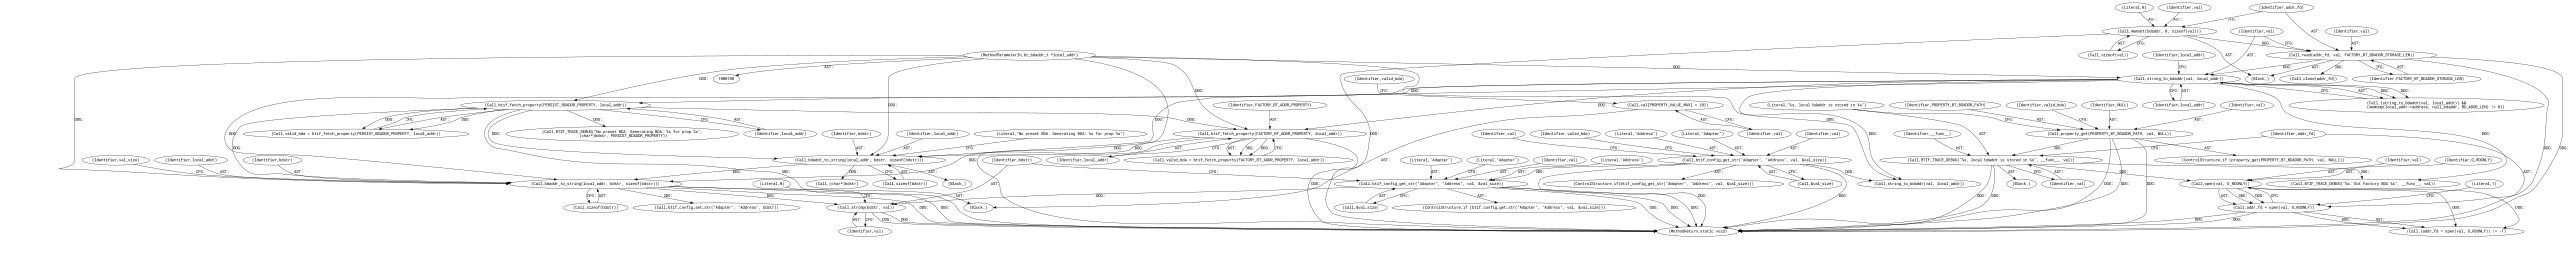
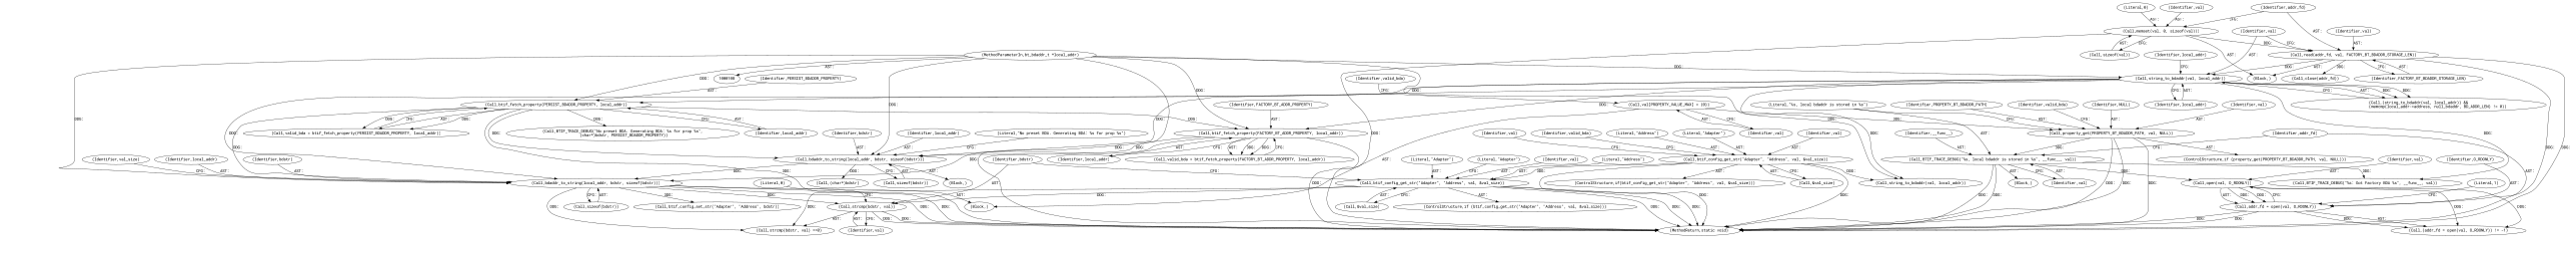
  digraph {
    fontname="Roboto Mono"
    node [fontname="Roboto Mono"]
    edge [fontname="Roboto Mono"]
    n1 [label="(Call,strcmp(bdstr, val))"]
+   n2 [label="(Call,strcmp(bdstr, val) ==0)"]
    n3 [label="(MethodReturn,static void)"]
    n4 [label="(Identifier,val)"]
    n5 [label="(Call,bdaddr_to_string(local_addr, bdstr, sizeof(bdstr)))"]
    n6 [label="(Call,sizeof(bdstr))"]
    n7 [label="(Call,btif_config_set_str(\"Adapter\", \"Address\", bdstr))"]
    n8 [label="(Block,)"]
    n9 [label="(Call,string_to_bdaddr(val, local_addr))"]
    n10 [label="(Call,btif_fetch_property(PERSIST_BDADDR_PROPERTY, local_addr))"]
    n11 [label="(Call,bdaddr_to_string(local_addr, bdstr, sizeof(bdstr)))"]
    n12 [label="(Call,btif_fetch_property(FACTORY_BT_ADDR_PROPERTY, local_addr))"]
    n13 [label="(Call,string_to_bdaddr(val, local_addr))"]
    n14 [label="(Call,(string_to_bdaddr(val, local_addr)) &&\n                 (memcmp(local_addr->address, null_bdaddr, BD_ADDR_LEN) != 0))"]
    n15 [label="(Identifier,local_addr)"]
    n16 [label="(Call,BTIF_TRACE_DEBUG(\"%s: Got Factory BDA %s\", __func__, val))"]
    n17 [label="(Identifier,local_addr)"]
    n18 [label="(Call,valid_bda = btif_fetch_property(PERSIST_BDADDR_PROPERTY, local_addr))"]
    n19 [label="(Call,BTIF_TRACE_DEBUG(\"No preset BDA. Generating BDA: %s for prop %s\",\n (char*)bdstr, PERSIST_BDADDR_PROPERTY))"]
    n20 [label="(Call,(char*)bdstr)"]
    n21 [label="(Call,sizeof(bdstr))"]
    n22 [label="(Block,)"]
    n23 [label="(Identifier,local_addr)"]
    n24 [label="(Call,valid_bda = btif_fetch_property(FACTORY_BT_ADDR_PROPERTY, local_addr))"]
    n25 [label="(Call,read(addr_fd, val, FACTORY_BT_BDADDR_STORAGE_LEN))"]
    n26 [label="(Block,)"]
    n27 [label="(Call,close(addr_fd))"]
    n28 [label="(Identifier,FACTORY_BT_BDADDR_STORAGE_LEN)"]
    n29 [label="(Call,addr_fd = open(val, O_RDONLY))"]
    n30 [label="(Call,open(val, O_RDONLY))"]
    n31 [label="(Call,(addr_fd = open(val, O_RDONLY)) != -1)"]
    n32 [label="(Identifier,O_RDONLY)"]
    n33 [label="(Call,BTIF_TRACE_DEBUG(\"%s, local bdaddr is stored in %s\", __func__, val))"]
    n34 [label="(Block,)"]
    n35 [label="(Identifier,val)"]
    n36 [label="(Call,property_get(PROPERTY_BT_BDADDR_PATH, val, NULL))"]
    n37 [label="(ControlStructure,if (property_get(PROPERTY_BT_BDADDR_PATH, val, NULL)))"]
    n38 [label="(Identifier,NULL)"]
    n39 [label="(Call,val[PROPERTY_VALUE_MAX] = {0})"]
    n40 [label="(Identifier,val)"]
-   n41 [label="(Call,memset(bdaddr, 0, sizeof(val)))"]
+   n41 [label="(Call,memset(val, 0, sizeof(val)))"]
    n42 [label="(Call,sizeof(val))"]
    n43 [label="(MethodParameterIn,bt_bdaddr_t *local_addr)"]
    1000108
    n45 [label="(Call,btif_config_get_str(\"Adapter\", \"Address\", val, &val_size))"]
    n46 [label="(ControlStructure,if (btif_config_get_str(\"Adapter\", \"Address\", val, &val_size)))"]
    n47 [label="(Call,&val_size)"]
    n48 [label="(Call,btif_config_get_str(\"Adapter\", \"Address\", val, &val_size))"]
    n49 [label="(ControlStructure,if(btif_config_get_str(\"Adapter\", \"Address\", val, &val_size)))"]
    n50 [label="(Call,&val_size)"]
    n51 [label="(Literal,\"%s, local bdaddr is stored in %s\")"]
    n52 [label="(Identifier,valid_bda)"]
    n53 [label="(Identifier,val)"]
    n54 [label="(Literal,\"Address\")"]
    n55 [label="(Identifier,bdstr)"]
    n56 [label="(Identifier,val)"]
    n57 [label="(Literal,\"Adapter\")"]
    n58 [label="(Identifier,val)"]
    n59 [label="(Identifier,__func__)"]
    n60 [label="(Identifier,val_size)"]
    n61 [label="(Identifier,local_addr)"]
    n62 [label="(Literal,\"Adapter\")"]
    n63 [label="(Identifier,addr_fd)"]
    n64 [label="(Identifier,val)"]
    n65 [label="(Identifier,valid_bda)"]
    n66 [label="(Identifier,FACTORY_BT_ADDR_PROPERTY)"]
    n67 [label="(Identifier,PROPERTY_BT_BDADDR_PATH)"]
    n68 [label="(Literal,1)"]
    n69 [label="(Literal,\"Address\")"]
    n70 [label="(Literal,\"No preset BDA. Generating BDA: %s for prop %s\")"]
    n71 [label="(Identifier,addr_fd)"]
    n72 [label="(Identifier,val)"]
    n73 [label="(Identifier,local_addr)"]
    n74 [label="(Literal,0)"]
    n75 [label="(Identifier,valid_bda)"]
    n76 [label="(Identifier,local_addr)"]
    n77 [label="(Identifier,val)"]
    n78 [label="(Literal,0)"]
    n79 [label="(Identifier,bdstr)"]
    n80 [label="(Identifier,val)"]
+   n81 [label="(Identifier,PERSIST_BDADDR_PROPERTY)"]
    n82 [label="(Identifier,val)"]
    n83 [label="(Literal,\"Adapter\")"]
    n84 [label="(Identifier,bdstr)"]
+   n1 -> n2 [label="AST: "]
    n1 -> n3 [label="DDG: "]
    n1 -> n3 [label="DDG: "]
    n1 -> n4 [label="CFG: "]
    n4 -> n1 [label="AST: "]
    n5 -> n1 [label="DDG: "]
+   n5 -> n2 [label="DDG: "]
    n5 -> n3 [label="DDG: "]
    n5 -> n3 [label="DDG: "]
    n5 -> n6 [label="CFG: "]
    n5 -> n7 [label="DDG: "]
    n5 -> n8 [label="AST: "]
    n6 -> n5 [label="AST: "]
    n9 -> n5 [label="DDG: "]
    n9 -> n10 [label="DDG: "]
    n9 -> n11 [label="DDG: "]
    n9 -> n12 [label="DDG: "]
    n9 -> n13 [label="DDG: "]
    n9 -> n14 [label="AST: "]
    n9 -> n14 [label="DDG: "]
    n9 -> n14 [label="DDG: "]
    n9 -> n15 [label="CFG: "]
    n9 -> n16 [label="DDG: "]
    n10 -> n3 [label="DDG: "]
    n10 -> n5 [label="DDG: "]
    n10 -> n11 [label="DDG: "]
    n10 -> n12 [label="DDG: "]
    n10 -> n17 [label="CFG: "]
    n10 -> n18 [label="AST: "]
    n10 -> n18 [label="DDG: "]
    n10 -> n18 [label="DDG: "]
    n10 -> n19 [label="DDG: "]
    n11 -> n5 [label="DDG: "]
    n11 -> n20 [label="DDG: "]
    n11 -> n21 [label="CFG: "]
    n11 -> n22 [label="AST: "]
    n12 -> n3 [label="DDG: "]
    n12 -> n5 [label="DDG: "]
    n12 -> n11 [label="DDG: "]
    n12 -> n23 [label="CFG: "]
    n12 -> n24 [label="AST: "]
    n12 -> n24 [label="DDG: "]
    n12 -> n24 [label="DDG: "]
    n14 -> n9 [label="CFG: "]
    n15 -> n9 [label="AST: "]
    n17 -> n10 [label="AST: "]
    n18 -> n10 [label="CFG: "]
    n21 -> n11 [label="AST: "]
    n23 -> n12 [label="AST: "]
    n24 -> n12 [label="CFG: "]
    n25 -> n3 [label="DDG: "]
    n25 -> n3 [label="DDG: "]
    n25 -> n9 [label="DDG: "]
    n25 -> n26 [label="AST: "]
    n25 -> n27 [label="DDG: "]
    n25 -> n28 [label="CFG: "]
    n28 -> n25 [label="AST: "]
    n29 -> n3 [label="DDG: "]
    n29 -> n3 [label="DDG: "]
    n29 -> n30 [label="CFG: "]
    n29 -> n31 [label="AST: "]
    n29 -> n31 [label="DDG: "]
    n30 -> n29 [label="AST: "]
    n30 -> n29 [label="DDG: "]
    n30 -> n29 [label="DDG: "]
    n30 -> n31 [label="DDG: "]
    n30 -> n31 [label="DDG: "]
-   n32 -> n30 [label="AST: "]
+   n32 -> n29 [label="AST: "]
    n33 -> n3 [label="DDG: "]
    n33 -> n3 [label="DDG: "]
    n33 -> n16 [label="DDG: "]
    n33 -> n30 [label="DDG: "]
    n33 -> n34 [label="AST: "]
    n33 -> n35 [label="CFG: "]
    n35 -> n33 [label="AST: "]
    n36 -> n3 [label="DDG: "]
    n36 -> n3 [label="DDG: "]
    n36 -> n3 [label="DDG: "]
    n36 -> n33 [label="DDG: "]
    n36 -> n37 [label="AST: "]
    n38 -> n36 [label="AST: "]
    n39 -> n8 [label="AST: "]
+   n39 -> n36 [label="DDG: "]
    n39 -> n40 [label="CFG: "]
    n40 -> n39 [label="AST: "]
    n41 -> n3 [label="DDG: "]
    n41 -> n25 [label="DDG: "]
    n41 -> n26 [label="AST: "]
    n41 -> n42 [label="CFG: "]
    n42 -> n41 [label="AST: "]
    n43 -> n3 [label="DDG: "]
    n43 -> n5 [label="DDG: "]
    n43 -> n9 [label="DDG: "]
    n43 -> n10 [label="DDG: "]
    n43 -> n11 [label="DDG: "]
    n43 -> n12 [label="DDG: "]
    n43 -> n13 [label="DDG: "]
    n43 -> 1000108 [label="AST: "]
    n45 -> n1 [label="DDG: "]
+   n45 -> n2 [label="DDG: "]
    n45 -> n3 [label="DDG: "]
    n45 -> n3 [label="DDG: "]
    n45 -> n3 [label="DDG: "]
    n45 -> n46 [label="AST: "]
    n45 -> n47 [label="CFG: "]
    n47 -> n45 [label="AST: "]
    n48 -> n3 [label="DDG: "]
    n48 -> n3 [label="DDG: "]
    n48 -> n13 [label="DDG: "]
    n48 -> n45 [label="DDG: "]
    n48 -> n49 [label="AST: "]
    n48 -> n50 [label="CFG: "]
    n50 -> n48 [label="AST: "]
    n51 -> n33 [label="AST: "]
    n51 -> n36 [label="CFG: "]
    n52 -> n39 [label="CFG: "]
    n53 -> n48 [label="AST: "]
    n54 -> n45 [label="AST: "]
    n55 -> n1 [label="AST: "]
    n55 -> n45 [label="CFG: "]
    n56 -> n36 [label="AST: "]
    n57 -> n45 [label="AST: "]
    n58 -> n30 [label="AST: "]
    n59 -> n33 [label="AST: "]
    n60 -> n5 [label="CFG: "]
    n61 -> n11 [label="AST: "]
    n62 -> n45 [label="CFG: "]
    n63 -> n25 [label="AST: "]
    n63 -> n41 [label="CFG: "]
    n64 -> n48 [label="CFG: "]
    n65 -> n48 [label="CFG: "]
    n66 -> n12 [label="AST: "]
    n67 -> n36 [label="AST: "]
    n68 -> n29 [label="CFG: "]
    n69 -> n48 [label="AST: "]
    n70 -> n11 [label="CFG: "]
    n71 -> n29 [label="AST: "]
    n71 -> n33 [label="CFG: "]
    n72 -> n9 [label="AST: "]
    n72 -> n25 [label="CFG: "]
    n73 -> n5 [label="AST: "]
    n74 -> n41 [label="AST: "]
    n75 -> n36 [label="CFG: "]
    n76 -> n9 [label="CFG: "]
    n77 -> n25 [label="AST: "]
    n78 -> n1 [label="CFG: "]
    n79 -> n11 [label="AST: "]
    n80 -> n45 [label="AST: "]
+   n81 -> n10 [label="AST: "]
    n82 -> n41 [label="AST: "]
    n83 -> n48 [label="AST: "]
    n84 -> n5 [label="AST: "]
  }
